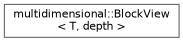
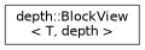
  digraph {
    rankdir=LR
-   n1 [color=grey40 fillcolor=white fontname=Helvetica fontsize=10 height=0.2 label="multidimensional::BlockView\l\< T, depth \>" shape=box style=filled width=0.4]
+   n1 [color=grey40 fillcolor=white fontname=Helvetica fontsize=10 height=0.2 label="depth::BlockView\l\< T, depth \>" shape=box style=filled width=0.4]
  }
